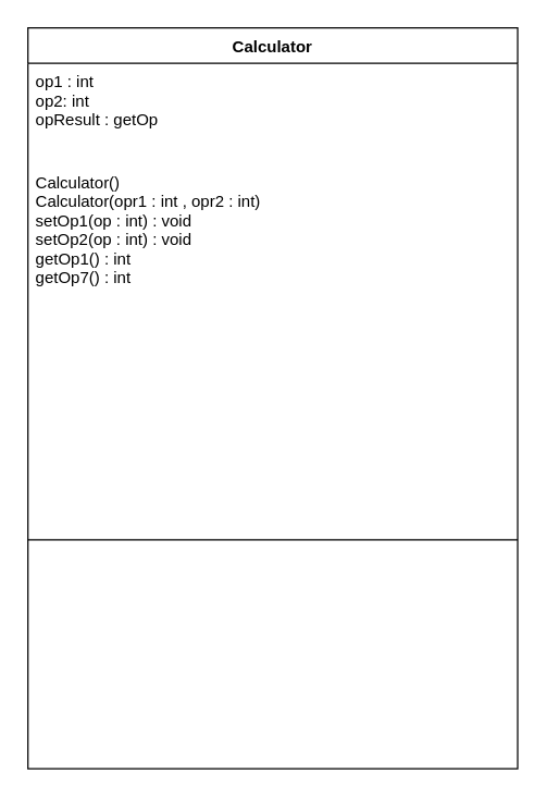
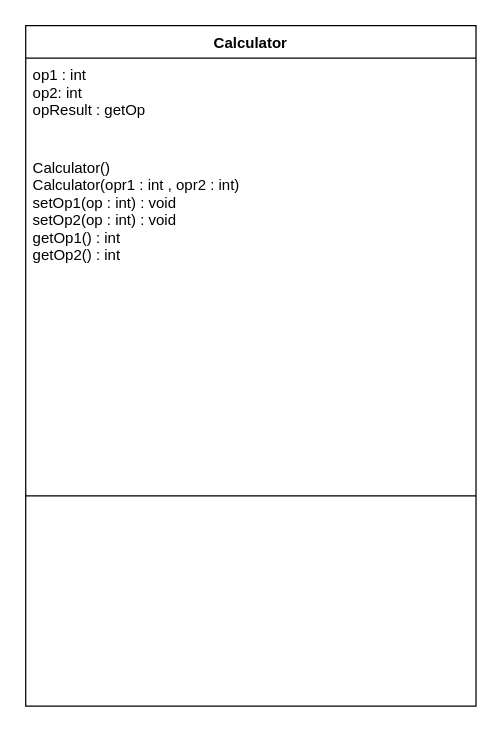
  <mxCell id="0" />
  <mxCell id="1" parent="0" />
  <mxCell id="2" value="Calculator" style="swimlane;fontStyle=1;align=center;verticalAlign=top;childLayout=stackLayout;horizontal=1;startSize=26;horizontalStack=0;resizeParent=1;resizeParentMax=0;resizeLast=0;collapsible=1;marginBottom=0;" vertex="1" parent="1"><mxGeometry x="20" y="20" width="360" height="544" as="geometry" /></mxCell>
  <mxCell id="3" value="op1 : int&#10;op2: int&#10;opResult : getOp" style="text;strokeColor=none;fillColor=none;align=left;verticalAlign=top;spacingLeft=4;spacingRight=4;overflow=hidden;rotatable=0;points=[[0,0.5],[1,0.5]];portConstraint=eastwest;" vertex="1" parent="2"><mxGeometry y="26" width="360" height="74" as="geometry" /></mxCell>
- <mxCell id="4" value="Calculator()&#10;Calculator(opr1 : int , opr2 : int)&#10;setOp1(op : int) : void&#10;setOp2(op : int) : void&#10;getOp1() : int&#10;getOp7() : int&#10;&#10;&#10;" style="text;strokeColor=none;fillColor=none;align=left;verticalAlign=top;spacingLeft=4;spacingRight=4;overflow=hidden;rotatable=0;points=[[0,0.5],[1,0.5]];portConstraint=eastwest;" vertex="1" parent="2"><mxGeometry y="100" width="360" height="108" as="geometry" /></mxCell>
+ <mxCell id="4" value="Calculator()&#10;Calculator(opr1 : int , opr2 : int)&#10;setOp1(op : int) : void&#10;setOp2(op : int) : void&#10;getOp1() : int&#10;getOp2() : int&#10;&#10;&#10;" style="text;strokeColor=none;fillColor=none;align=left;verticalAlign=top;spacingLeft=4;spacingRight=4;overflow=hidden;rotatable=0;points=[[0,0.5],[1,0.5]];portConstraint=eastwest;" vertex="1" parent="2"><mxGeometry y="100" width="360" height="108" as="geometry" /></mxCell>
  <mxCell id="5" value="" style="line;strokeWidth=1;fillColor=none;align=left;verticalAlign=middle;spacingTop=-1;spacingLeft=3;spacingRight=3;rotatable=0;labelPosition=right;points=[];portConstraint=eastwest;" vertex="1" parent="2"><mxGeometry y="208" width="360" height="336" as="geometry" /></mxCell>
